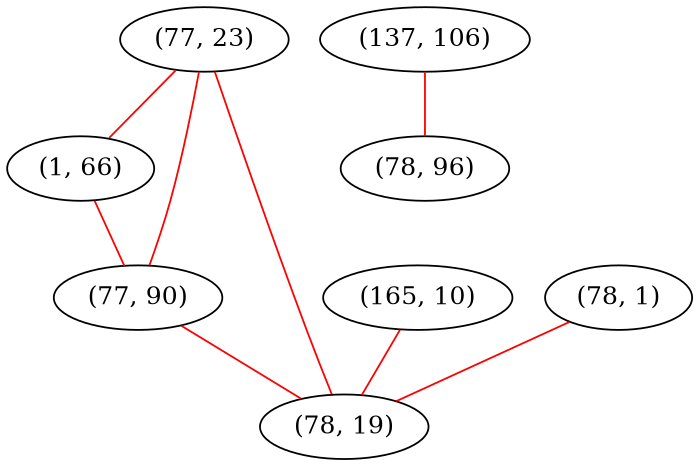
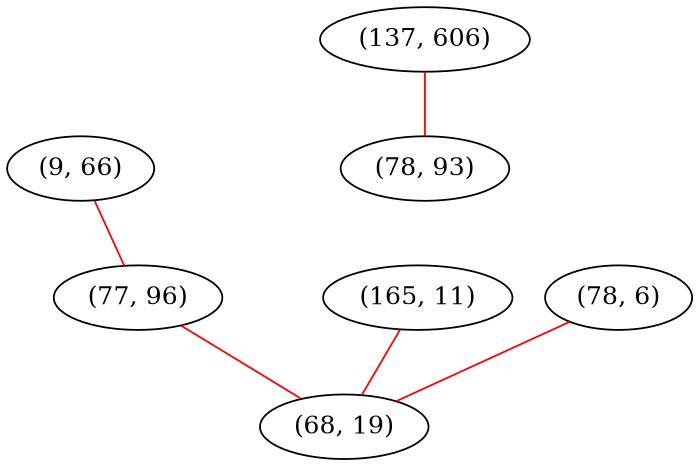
  graph {
    edge [color=red weight=1]
-   "(77, 23)"
-   "(9, 66)" [label="(1, 66)"]
-   "(77, 90)"
-   "(78, 19)"
-   "(165, 10)"
-   "(78, 6)" [label="(78, 1)"]
-   "(137, 106)"
-   "(78, 93)" [label="(78, 96)"]
-   "(77, 23)" -- "(9, 66)"
-   "(77, 23)" -- "(77, 90)"
-   "(77, 23)" -- "(78, 19)"
+   "(9, 66)"
+   "(77, 90)" [label="(77, 96)"]
+   "(78, 19)" [label="(68, 19)"]
+   "(165, 10)" [label="(165, 11)"]
+   "(78, 6)"
+   "(137, 106)" [label="(137, 606)"]
+   "(78, 93)"
    "(9, 66)" -- "(77, 90)"
    "(77, 90)" -- "(78, 19)"
    "(165, 10)" -- "(78, 19)"
    "(78, 6)" -- "(78, 19)"
    "(137, 106)" -- "(78, 93)"
  }
